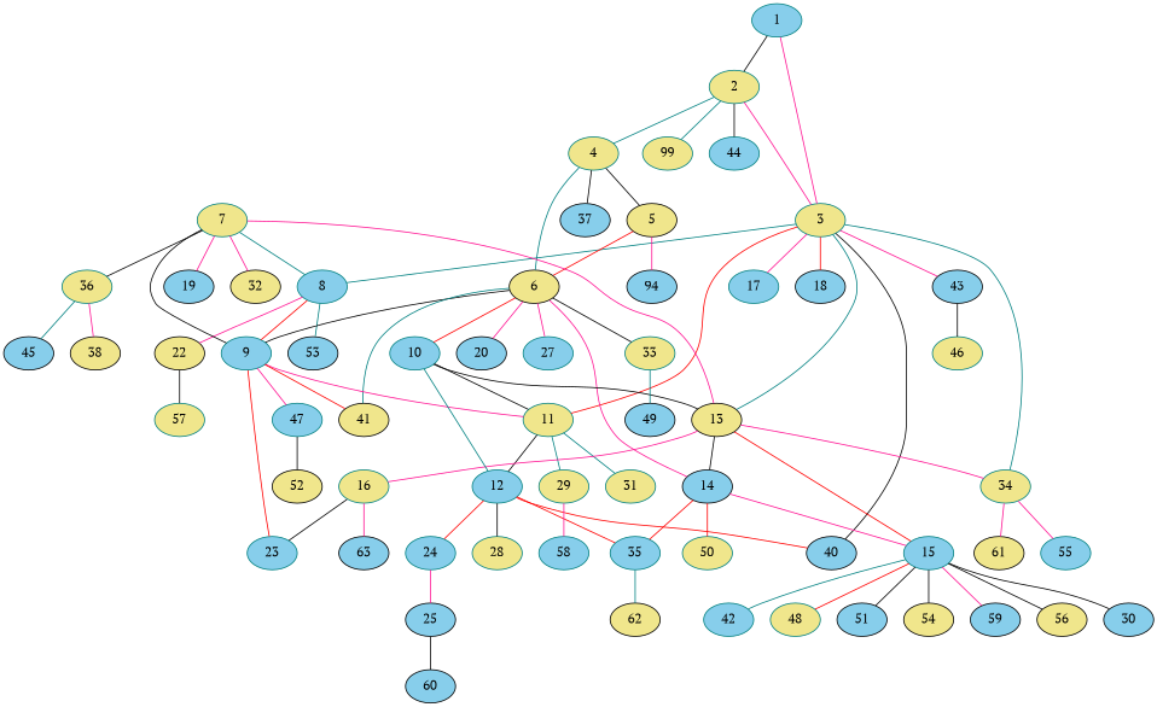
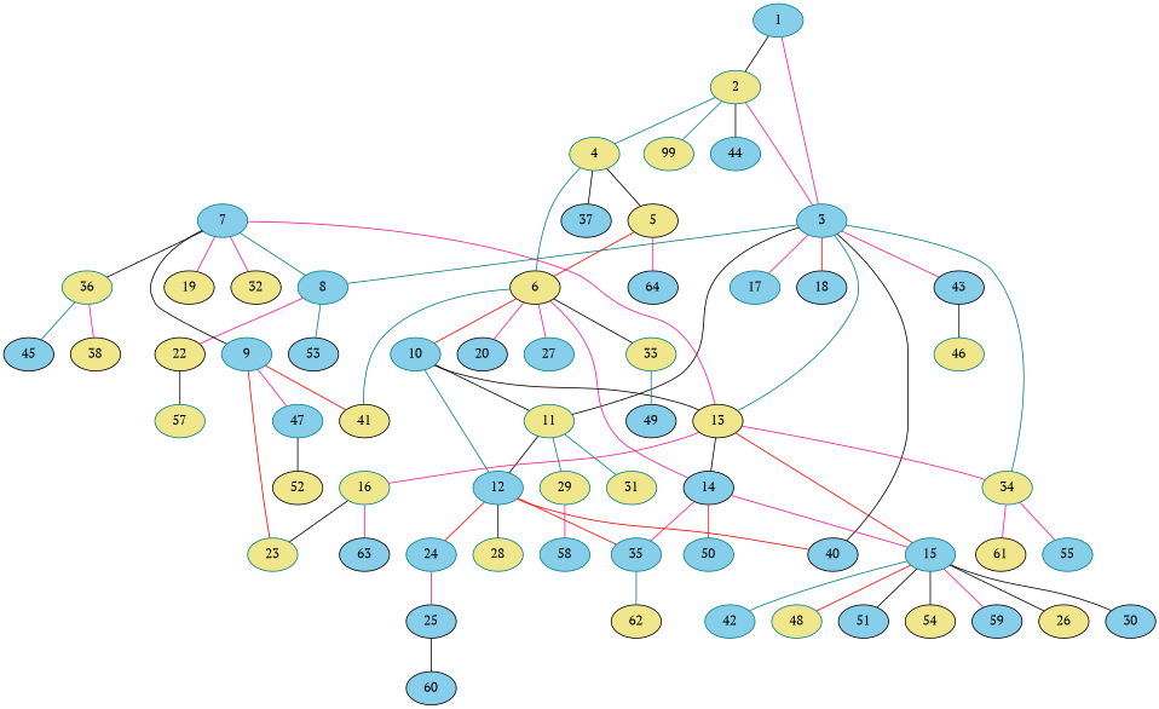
  graph {
    fontname="PT Serif"
    node [color=teal fillcolor=skyblue fontname="PT Serif" style=filled]
    edge [color=deeppink fontname="PT Serif"]
    2 [fillcolor=khaki]
    1
-   3 [fillcolor=khaki]
+   3
    4 [fillcolor=khaki]
    n5 [fillcolor=khaki label=99]
    44
    8
    11 [fillcolor=khaki]
    13 [color=black fillcolor=khaki]
    17
    18 [color=black]
    34 [fillcolor=khaki]
    40 [color=black]
    43 [color=black]
    5 [color=black fillcolor=khaki]
    6 [color=black fillcolor=khaki]
    37 [color=black]
    9
    22 [color=black fillcolor=khaki]
    53 [color=black]
    12
    29 [fillcolor=khaki]
    31 [fillcolor=khaki]
    14 [color=black]
    15
    16 [fillcolor=khaki]
    55
    61 [color=black fillcolor=khaki]
    46 [fillcolor=khaki]
-   64 [color=black label=94]
+   64 [color=black]
    10
    20 [color=black]
    27
    33 [fillcolor=khaki]
    41 [color=black fillcolor=khaki]
-   23
+   23 [fillcolor=khaki]
    47
    35
-   50 [fillcolor=khaki]
+   50
    49 [color=black]
-   7 [fillcolor=khaki]
-   19 [color=black]
+   7
+   19 [color=black fillcolor=khaki]
    32 [color=black fillcolor=khaki]
    36 [fillcolor=khaki]
    38 [color=black fillcolor=khaki]
    45 [color=black]
    57 [fillcolor=khaki]
    52 [color=black fillcolor=khaki]
    24
    28 [fillcolor=khaki]
    58
    25 [color=black]
    62 [color=black fillcolor=khaki]
-   26 [color=black fillcolor=khaki label=56]
+   26 [color=black fillcolor=khaki]
    30 [color=black]
    42
    48 [fillcolor=khaki]
    51 [color=black]
    54 [color=black fillcolor=khaki]
    59 [color=black]
    63 [color=black]
    60 [color=black]
    2 -- 3
    2 -- 4 [color=teal]
    2 -- n5 [color=teal]
    2 -- 44 [color=black]
    1 -- 2 [color=black]
    1 -- 3
    3 -- 8 [color=teal]
-   3 -- 11 [color=red]
+   3 -- 11 [color=black]
    3 -- 13 [color=teal]
    3 -- 17
    3 -- 18 [color=red]
    3 -- 34 [color=teal]
    3 -- 40 [color=black]
    3 -- 43
    4 -- 5 [color=black]
    4 -- 6 [color=teal]
    4 -- 37 [color=black]
-   8 -- 9 [color=red]
    8 -- 22
    8 -- 53 [color=teal]
    11 -- 12 [color=black]
    11 -- 29 [color=teal]
    11 -- 31 [color=teal]
    13 -- 34
    13 -- 14 [color=black]
    13 -- 15 [color=red]
    13 -- 16
    34 -- 55
    34 -- 61
    43 -- 46 [color=black]
    5 -- 6 [color=red]
    5 -- 64
-   6 -- 9 [color=black]
    6 -- 14
    6 -- 10 [color=red]
    6 -- 20
    6 -- 27
    6 -- 33 [color=black]
    6 -- 41 [color=teal]
-   9 -- 11
    9 -- 41 [color=red]
    9 -- 23 [color=red]
    9 -- 47
    22 -- 57 [color=black]
    12 -- 40 [color=red]
    12 -- 35 [color=red]
    12 -- 24 [color=red]
    12 -- 28 [color=black]
    29 -- 58
    14 -- 15
-   14 -- 35 [color=red]
+   14 -- 35
    14 -- 50 [color=red]
    15 -- 26 [color=black]
    15 -- 30 [color=black]
    15 -- 42 [color=teal]
    15 -- 48 [color=red]
    15 -- 51 [color=black]
    15 -- 54 [color=black]
    15 -- 59
    16 -- 23 [color=black]
    16 -- 63
    10 -- 11 [color=black]
    10 -- 13 [color=black]
    10 -- 12 [color=teal]
    33 -- 49 [color=teal]
    47 -- 52 [color=black]
    35 -- 62 [color=teal]
    7 -- 8 [color=teal]
    7 -- 13
    7 -- 9 [color=black]
    7 -- 19
    7 -- 32
    7 -- 36 [color=black]
    36 -- 38
    36 -- 45 [color=teal]
    24 -- 25
    25 -- 60 [color=black]
  }
